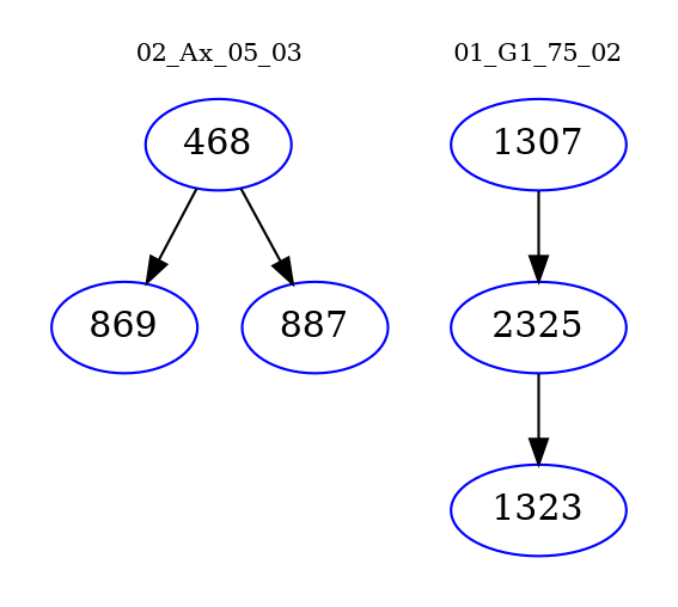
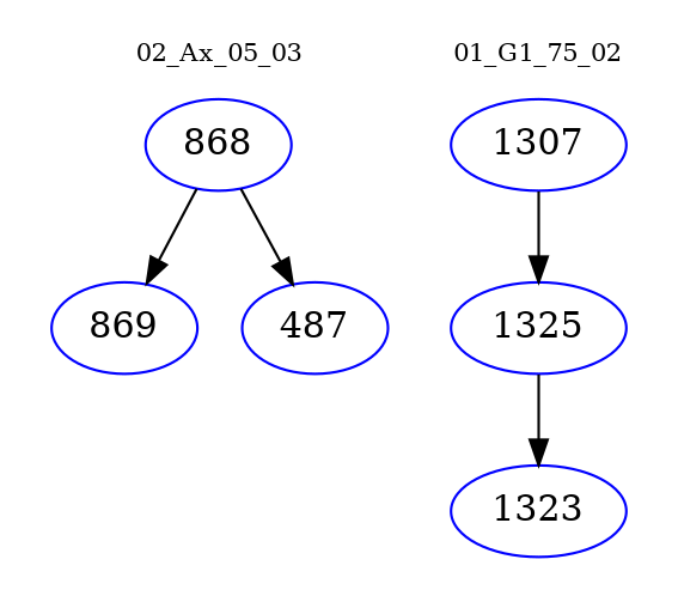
  digraph {
    node [color=blue]
    edge [color=black]
-   n1 [label=468]
+   n1 [label=868]
    n2 [label=869]
-   n3 [label=887]
-   n4 [label=2325]
+   n3 [label=487]
+   n4 [label=1325]
    n5 [label=1307]
    n6 [label=1323]
    subgraph cluster_1 {
      color=white
      fontsize=10
      label="02_Ax_05_03"
      n1
      n2
      n3
    }
    subgraph cluster_2 {
      color=white
      fontsize=10
      label="01_G1_75_02"
      n4
      n5
      n6
    }
    n1 -> n2
    n1 -> n3
    n4 -> n6
    n5 -> n4
  }
